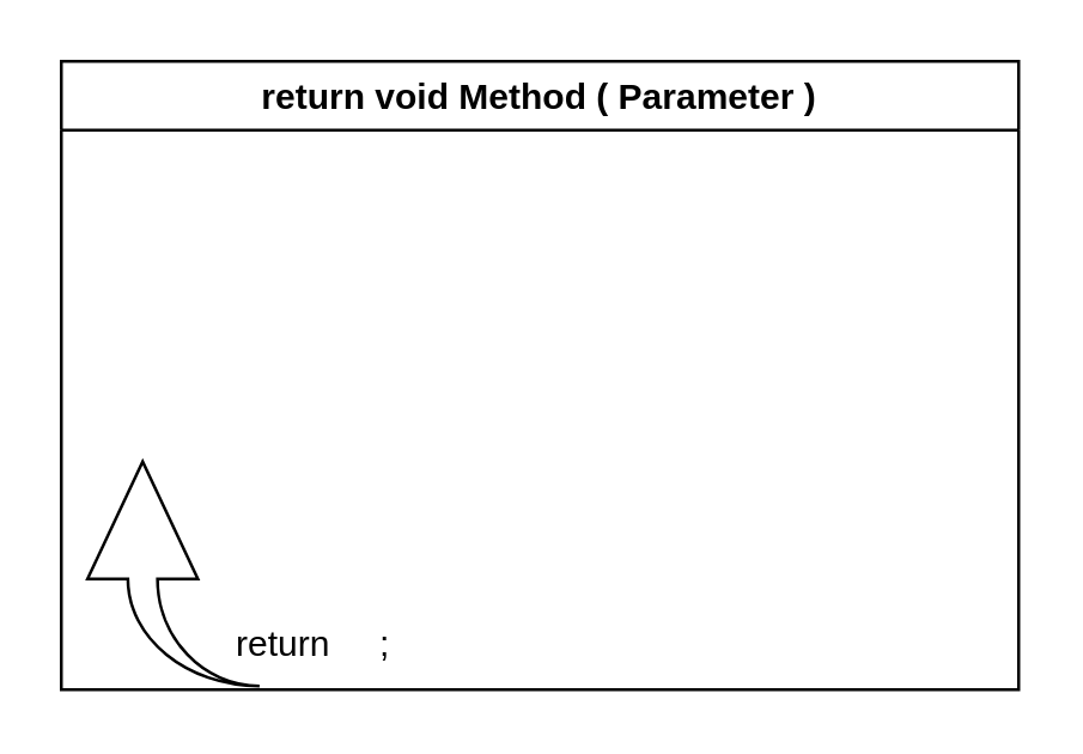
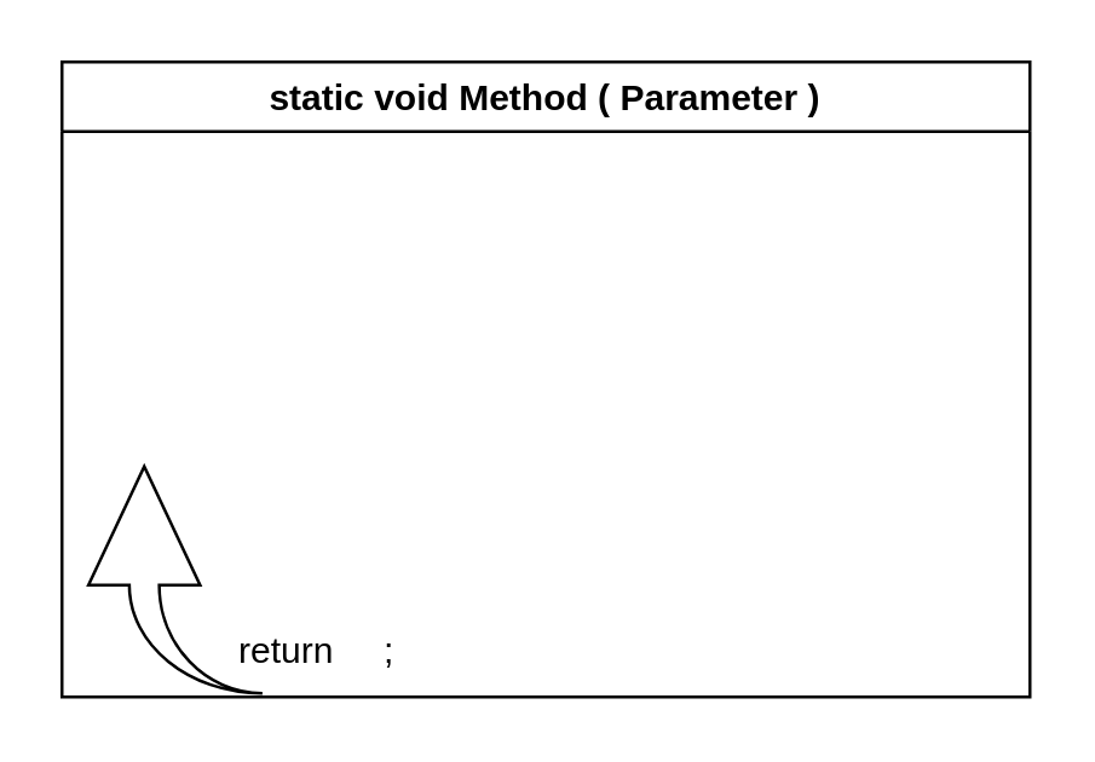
  <mxCell id="0" />
  <mxCell id="1" parent="0" />
- <mxCell id="2" value="return void Method ( Parameter )" style="swimlane;" vertex="1" parent="1"><mxGeometry x="20" y="20" width="320" height="210" as="geometry" /></mxCell>
+ <mxCell id="2" value="static void Method ( Parameter )" style="swimlane;" vertex="1" parent="1"><mxGeometry x="20" y="20" width="320" height="210" as="geometry" /></mxCell>
  <mxCell id="3" value="" style="html=1;shadow=0;dashed=0;align=center;verticalAlign=middle;shape=mxgraph.arrows2.jumpInArrow;dy=4.95;dx=39.22;arrowHead=36.89;rotation=-90;" vertex="1" parent="2"><mxGeometry y="142.5" width="75" height="57.5" as="geometry" /></mxCell>
  <mxCell id="4" value="return&amp;nbsp; &amp;nbsp; &amp;nbsp;;" style="text;html=1;align=center;verticalAlign=middle;resizable=0;points=[];autosize=1;strokeColor=none;fillColor=none;" vertex="1" parent="2"><mxGeometry x="49" y="180" width="70" height="30" as="geometry" /></mxCell>
